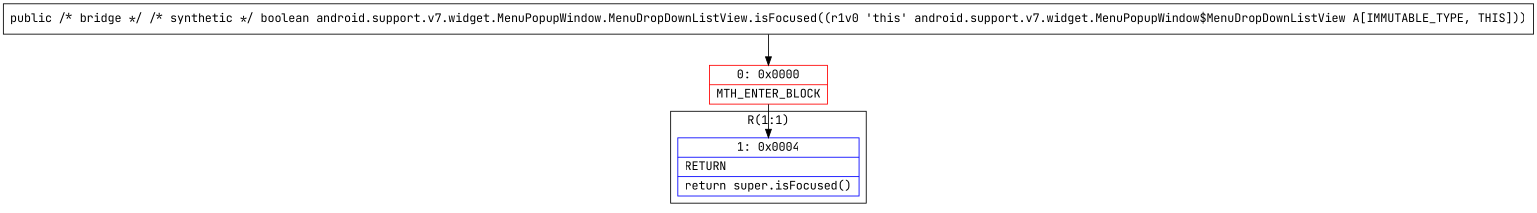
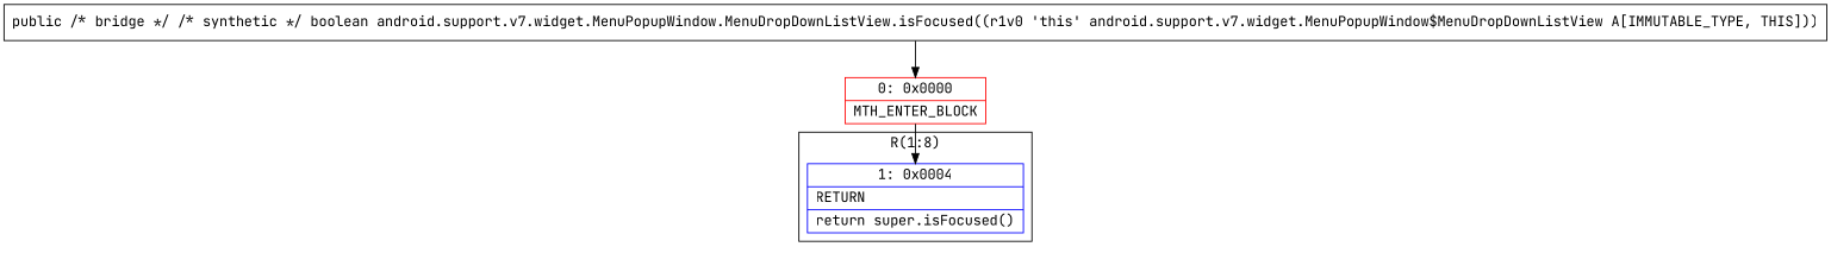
  digraph {
    fontname="JetBrains Mono"
    node [shape=record fontname="JetBrains Mono"]
    edge [fontname="JetBrains Mono"]
    n1 [color=blue label="{1\:\ 0x0004|RETURN\l|return super.isFocused()\l}"]
    n2 [color=red label="{0\:\ 0x0000|MTH_ENTER_BLOCK\l}"]
    n3 [label="{public \/* bridge *\/ \/* synthetic *\/ boolean android.support.v7.widget.MenuPopupWindow.MenuDropDownListView.isFocused((r1v0 'this' android.support.v7.widget.MenuPopupWindow$MenuDropDownListView A[IMMUTABLE_TYPE, THIS])) }"]
    subgraph cluster_1 {
-     label="R(1:1)"
+     label="R(1:8)"
      n1
    }
    n2 -> n1
    n3 -> n2
  }
